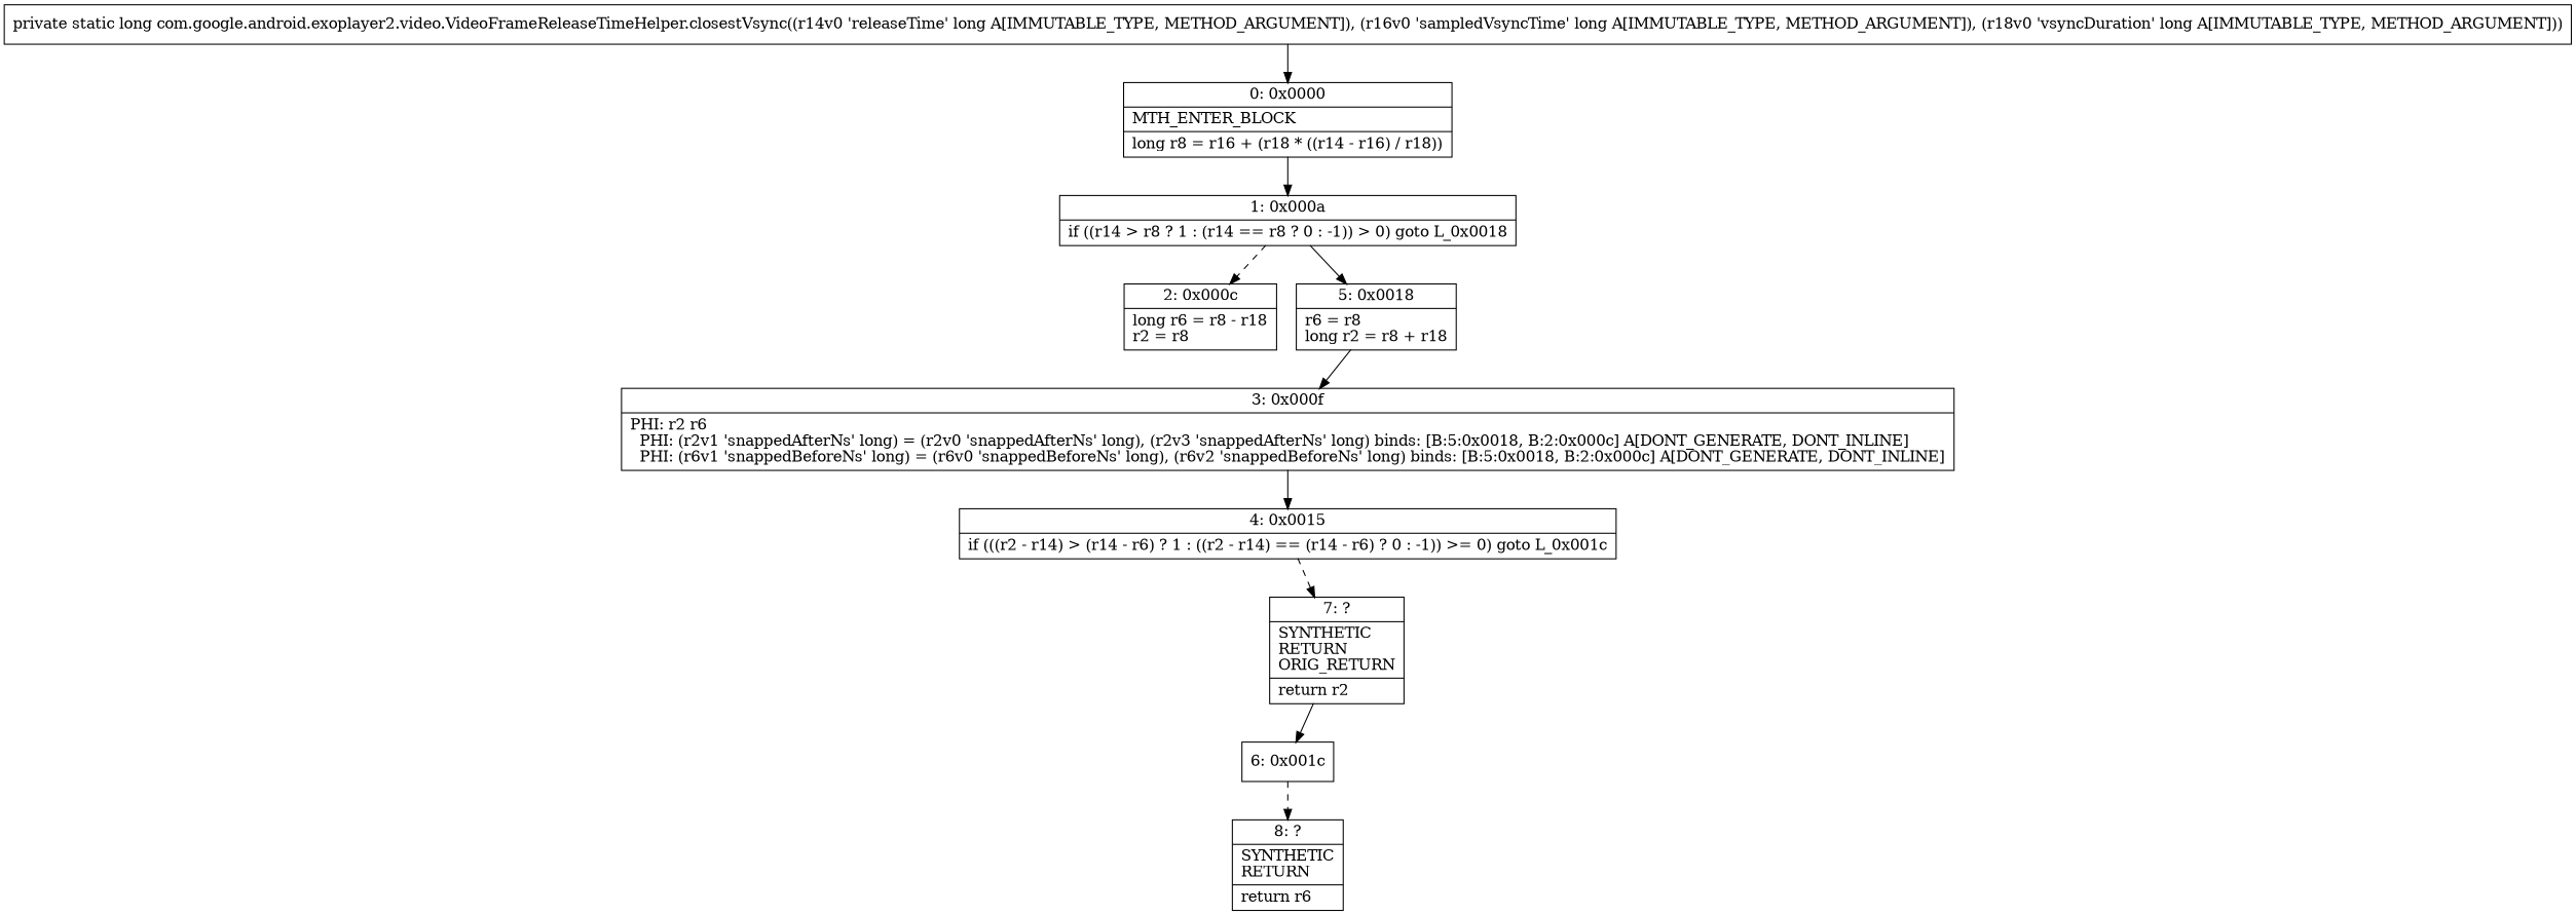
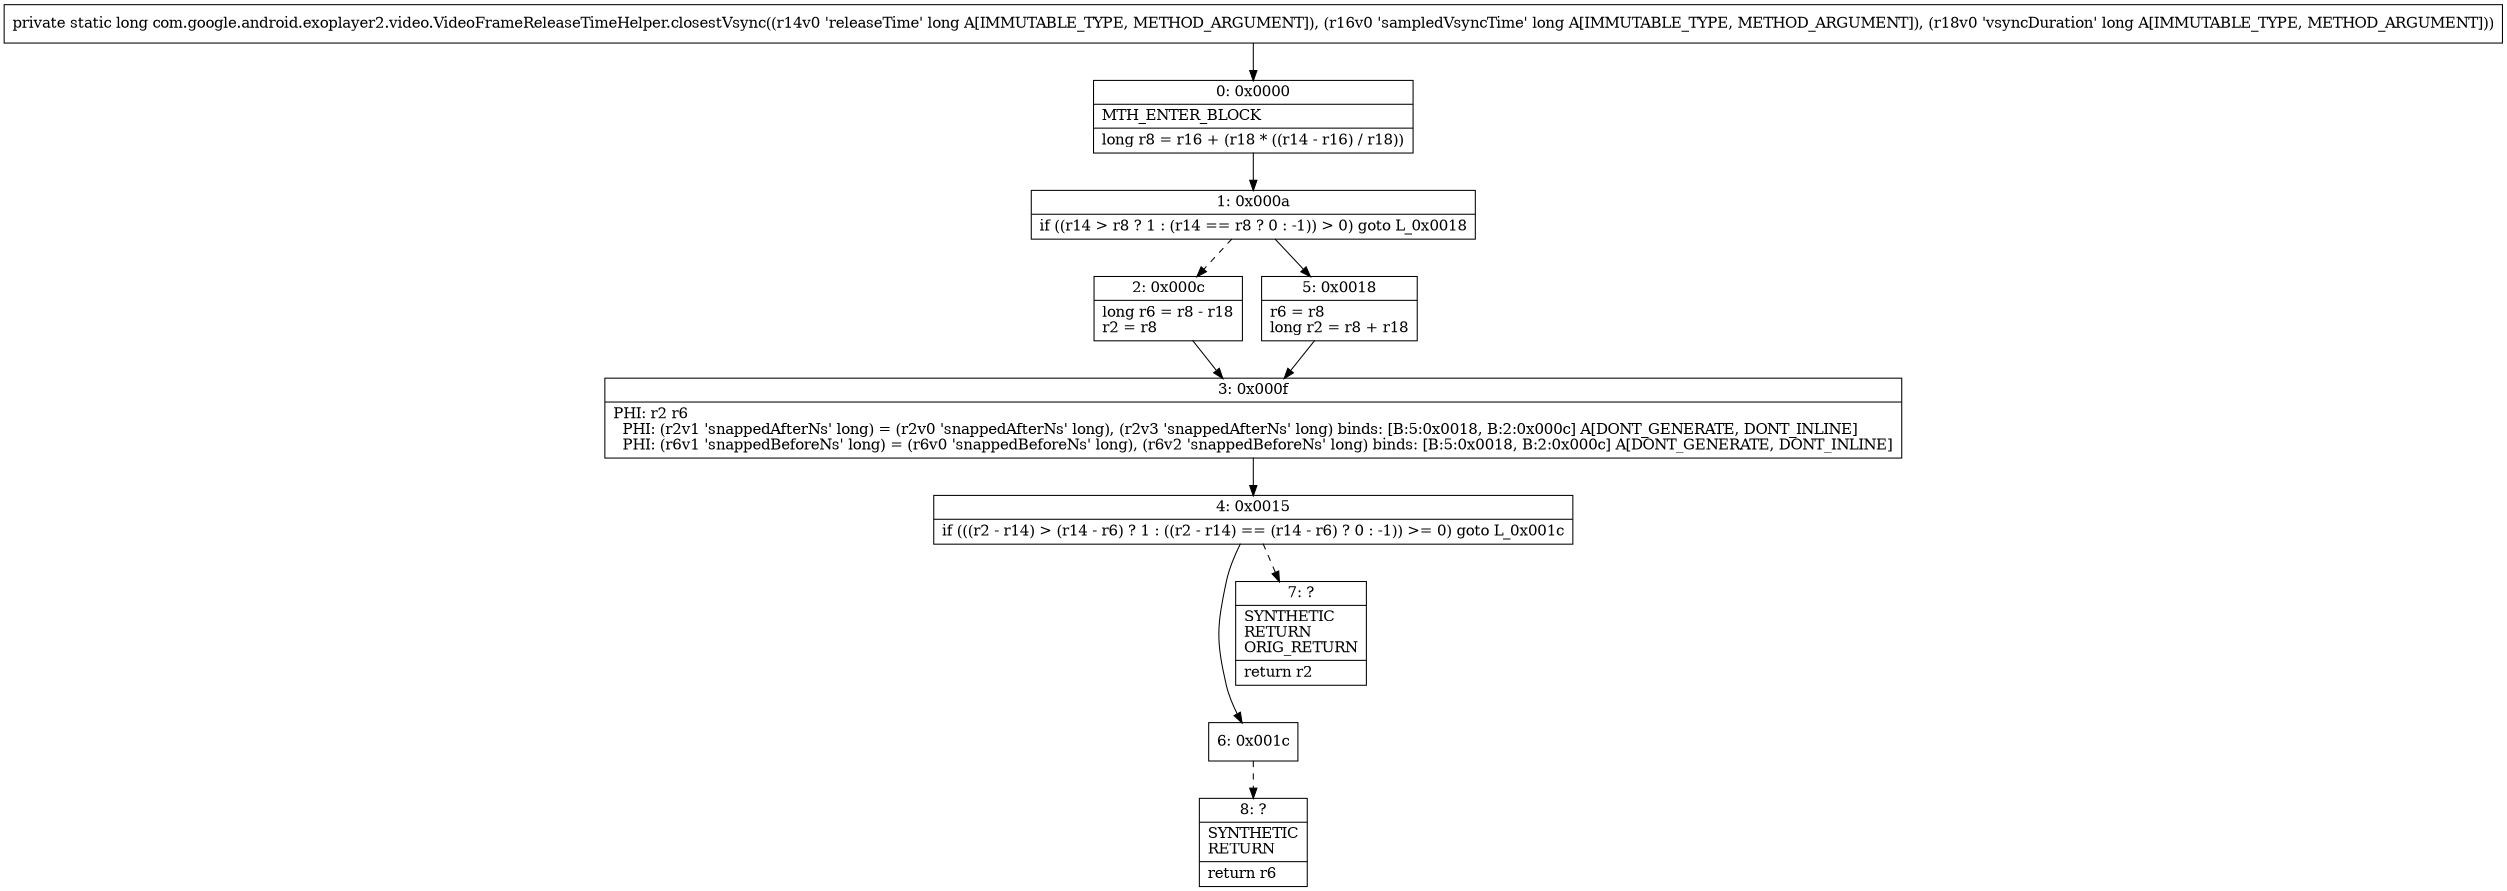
  digraph {
    node [shape=record]
    n1 [label="{0\:\ 0x0000|MTH_ENTER_BLOCK\l|long r8 = r16 + (r18 * ((r14 \- r16) \/ r18))\l}"]
    n2 [label="{1\:\ 0x000a|if ((r14 \> r8 ? 1 : (r14 == r8 ? 0 : \-1)) \> 0) goto L_0x0018\l}"]
    n3 [label="{2\:\ 0x000c|long r6 = r8 \- r18\lr2 = r8\l}"]
    n4 [label="{5\:\ 0x0018|r6 = r8\llong r2 = r8 + r18\l}"]
    n5 [label="{3\:\ 0x000f|PHI: r2 r6 \l  PHI: (r2v1 'snappedAfterNs' long) = (r2v0 'snappedAfterNs' long), (r2v3 'snappedAfterNs' long) binds: [B:5:0x0018, B:2:0x000c] A[DONT_GENERATE, DONT_INLINE]\l  PHI: (r6v1 'snappedBeforeNs' long) = (r6v0 'snappedBeforeNs' long), (r6v2 'snappedBeforeNs' long) binds: [B:5:0x0018, B:2:0x000c] A[DONT_GENERATE, DONT_INLINE]\l}"]
    n6 [label="{4\:\ 0x0015|if (((r2 \- r14) \> (r14 \- r6) ? 1 : ((r2 \- r14) == (r14 \- r6) ? 0 : \-1)) \>= 0) goto L_0x001c\l}"]
    n7 [label="{6\:\ 0x001c}"]
    n8 [label="{7\:\ ?|SYNTHETIC\lRETURN\lORIG_RETURN\l|return r2\l}"]
    n9 [label="{8\:\ ?|SYNTHETIC\lRETURN\l|return r6\l}"]
    n10 [label="{private static long com.google.android.exoplayer2.video.VideoFrameReleaseTimeHelper.closestVsync((r14v0 'releaseTime' long A[IMMUTABLE_TYPE, METHOD_ARGUMENT]), (r16v0 'sampledVsyncTime' long A[IMMUTABLE_TYPE, METHOD_ARGUMENT]), (r18v0 'vsyncDuration' long A[IMMUTABLE_TYPE, METHOD_ARGUMENT])) }"]
    n1 -> n2
    n2 -> n3 [style=dashed]
    n2 -> n4
+   n3 -> n5
    n4 -> n5
    n5 -> n6
-   n8 -> n7
+   n6 -> n7
    n6 -> n8 [style=dashed]
    n7 -> n9 [style=dashed]
    n10 -> n1
  }
